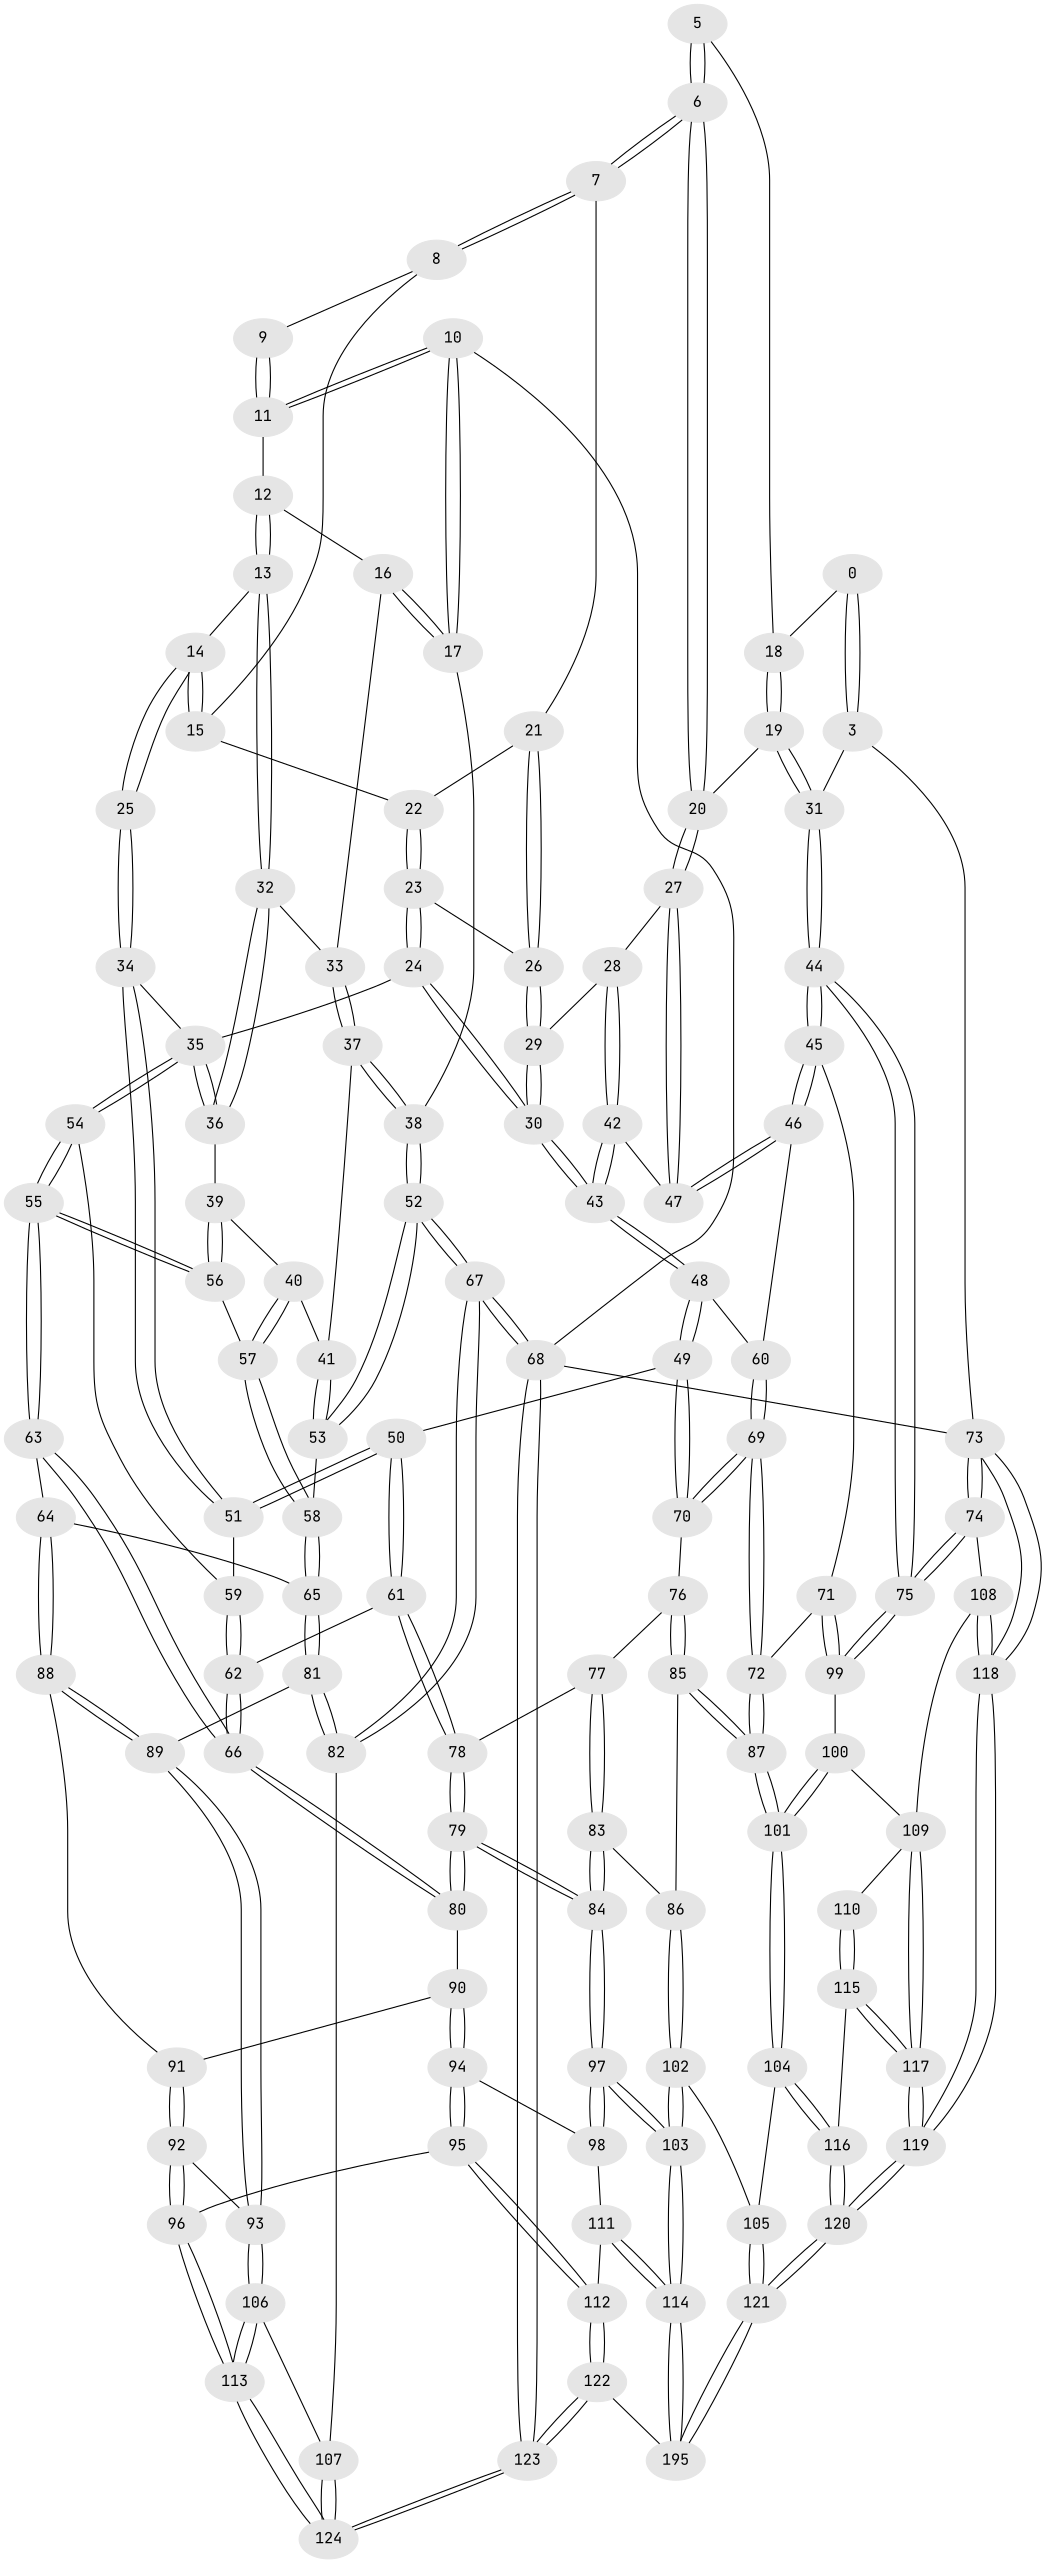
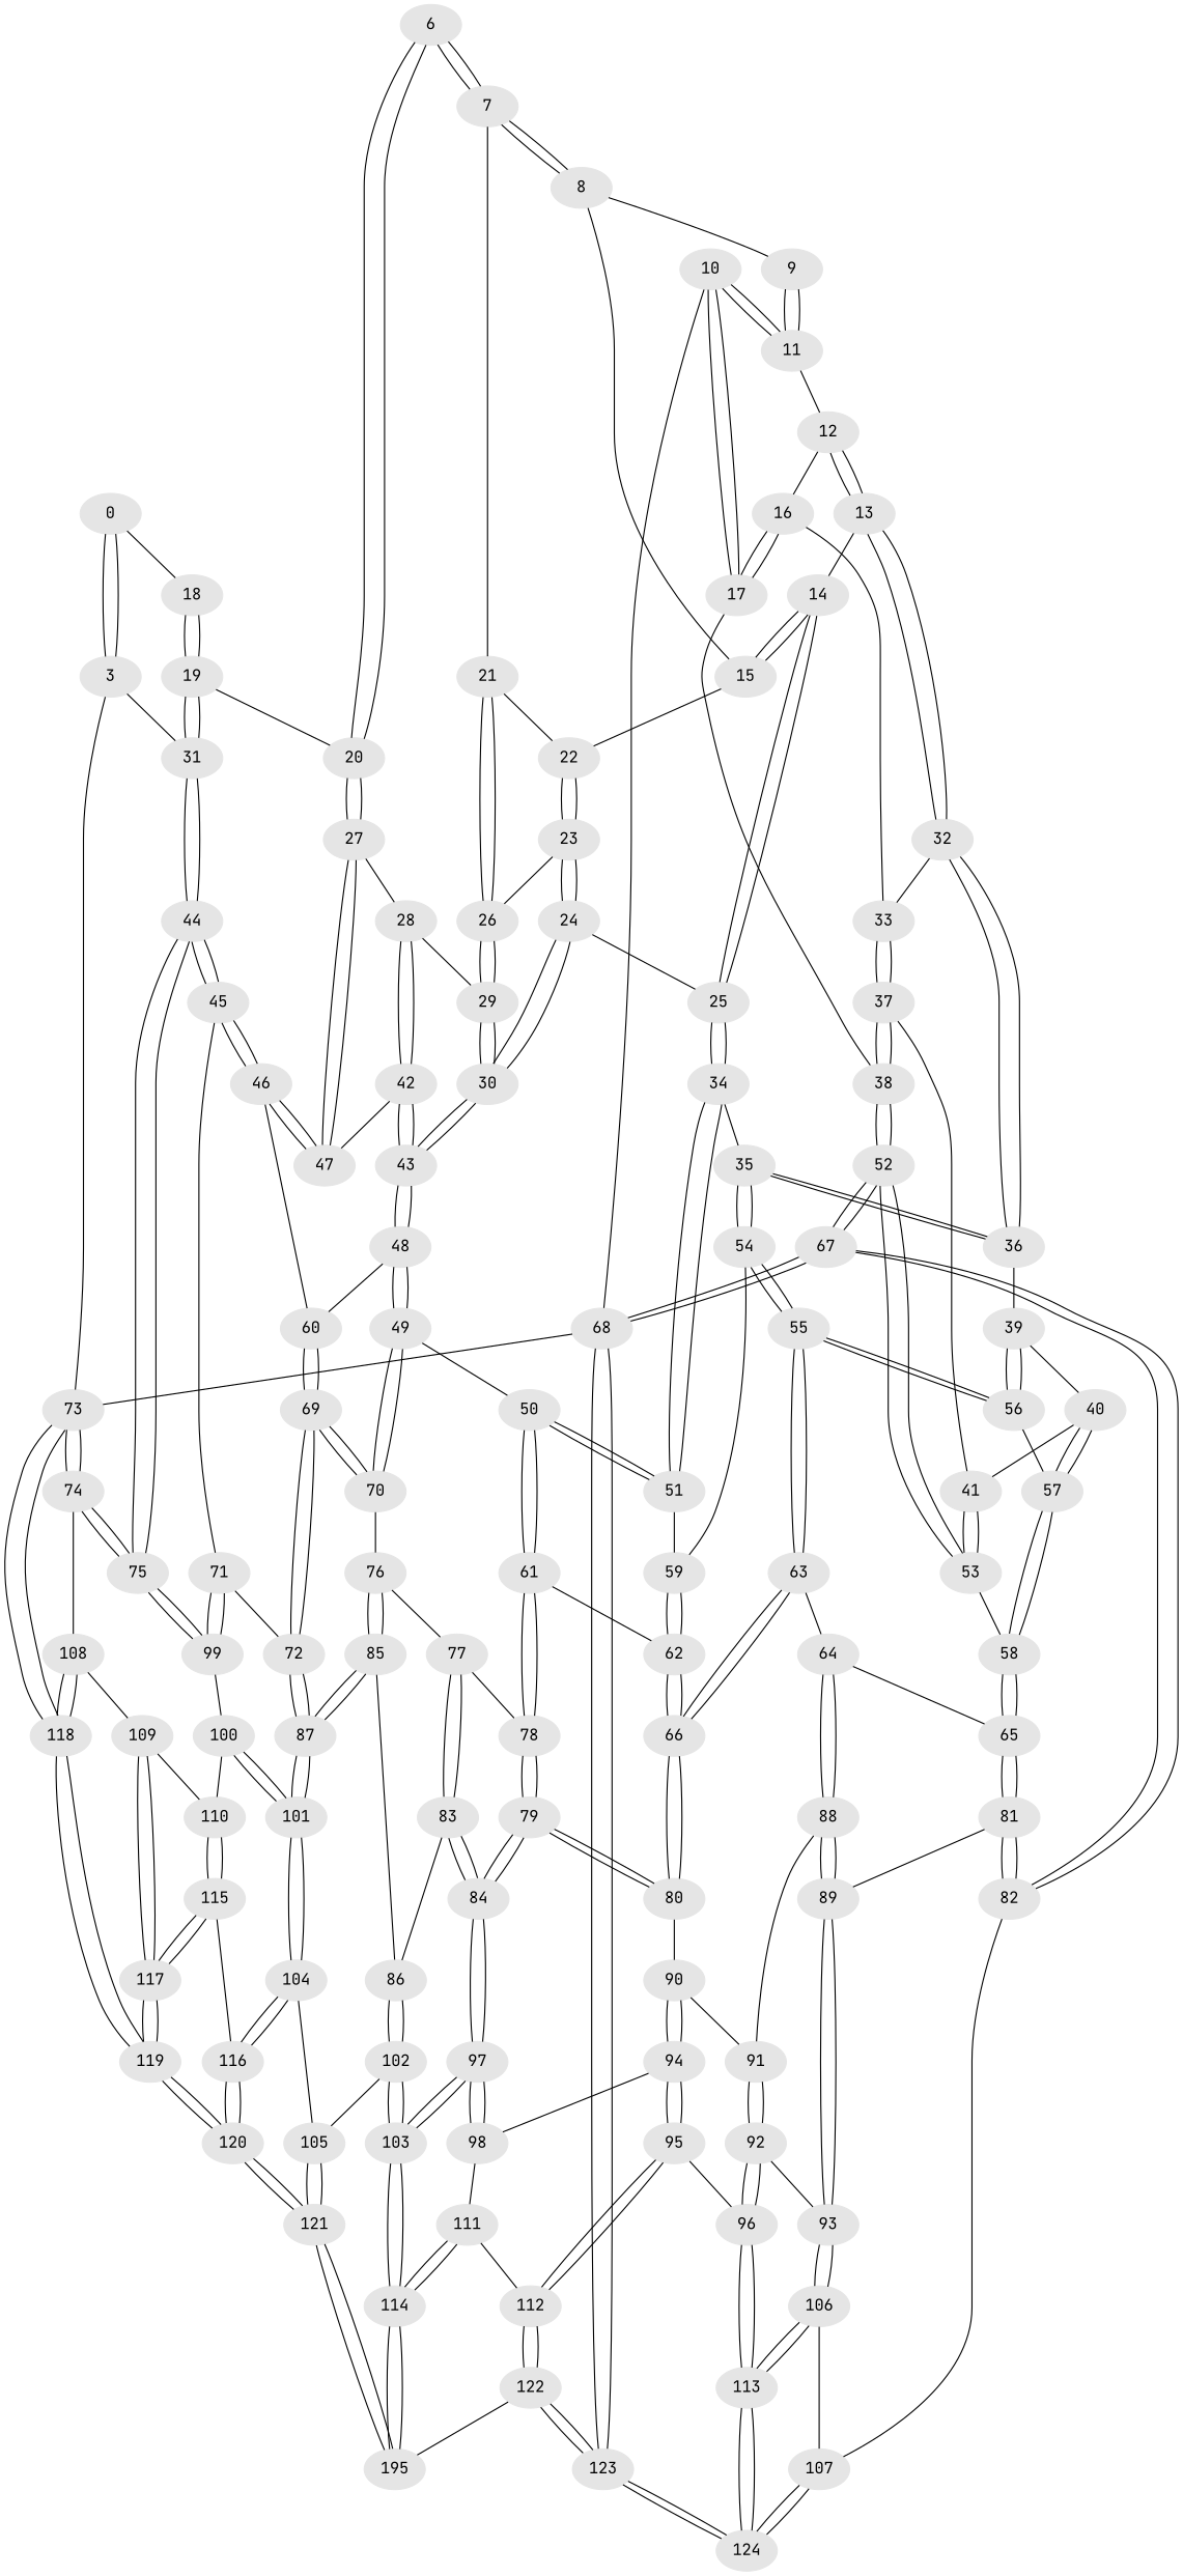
  graph {
    fontname="JetBrains Mono"
    node [color=gray90 fontname="JetBrains Mono" style=filled]
    edge [fontname="JetBrains Mono"]
    n1 [label=0]
    3
    18
-   5
    6
    31
    73
    19
    44
    74
    118
    9
    11
    10
    17
    68
    7
    20
    8
    21
    27
    15
    22
    26
    12
    38
    123
    13
    16
    14
    32
    33
    25
    36
    34
    23
    37
    52
    28
    47
    29
    24
    30
    43
    35
    51
    42
    48
    45
    75
    39
    41
    54
    59
    55
    40
    56
    53
    67
    57
    58
    60
    49
    46
    71
    99
    72
    69
    50
    70
    61
    76
    62
    78
    82
    65
    63
    66
    64
    81
    79
    80
    88
    89
    91
    90
    107
    124
    87
    77
    85
    100
    101
    108
    119
    109
    83
    86
    84
    97
    94
    93
    102
    98
    103
    105
    104
    92
    106
    95
    96
    113
    112
    111
    122
    114
    110
    115
    116
    121
    n121 [label=195]
    120
    117
    n1 -- 3
    n1 -- 3
    n1 -- 18
    3 -- 31
    3 -- 73
    18 -- 19
    18 -- 19
-   5 -- 18
-   5 -- 6
-   5 -- 6
    6 -- 7
    6 -- 7
    6 -- 20
    6 -- 20
    31 -- 44
    31 -- 44
    73 -- 74
    73 -- 74
    73 -- 118
    73 -- 118
    19 -- 31
    19 -- 31
    19 -- 20
    44 -- 45
    44 -- 45
    44 -- 75
    44 -- 75
    74 -- 75
    74 -- 75
    74 -- 108
    118 -- 119
    118 -- 119
    9 -- 11
    9 -- 11
    11 -- 12
    10 -- 11
    10 -- 11
    10 -- 17
    10 -- 17
    10 -- 68
    17 -- 38
    68 -- 73
    68 -- 123
    68 -- 123
    7 -- 8
    7 -- 8
    7 -- 21
    20 -- 27
    20 -- 27
    8 -- 9
    8 -- 15
    21 -- 22
    21 -- 26
    21 -- 26
    27 -- 28
    27 -- 47
    27 -- 47
    15 -- 22
    22 -- 23
    22 -- 23
    26 -- 29
    26 -- 29
    12 -- 13
    12 -- 13
    12 -- 16
    38 -- 52
    38 -- 52
    123 -- 124
    123 -- 124
    13 -- 14
    13 -- 32
    13 -- 32
    16 -- 17
    16 -- 17
    16 -- 33
    14 -- 15
    14 -- 15
    14 -- 25
    14 -- 25
    32 -- 33
    32 -- 36
    32 -- 36
    33 -- 37
    33 -- 37
    25 -- 34
    25 -- 34
    36 -- 39
    34 -- 35
    34 -- 51
    34 -- 51
    23 -- 26
    23 -- 24
    23 -- 24
    37 -- 38
    37 -- 38
    37 -- 41
    52 -- 53
    52 -- 53
    52 -- 67
    52 -- 67
    28 -- 29
    28 -- 42
    28 -- 42
    29 -- 30
    29 -- 30
-   24 -- 35
+   24 -- 25
    24 -- 30
    24 -- 30
    30 -- 43
    30 -- 43
    43 -- 48
    43 -- 48
    35 -- 36
    35 -- 36
    35 -- 54
    35 -- 54
    51 -- 59
    42 -- 47
    42 -- 43
    42 -- 43
    48 -- 60
    48 -- 49
    48 -- 49
    45 -- 46
    45 -- 46
    45 -- 71
    75 -- 99
    75 -- 99
    39 -- 40
    39 -- 56
    39 -- 56
    41 -- 53
    41 -- 53
    54 -- 59
    54 -- 55
    54 -- 55
    59 -- 62
    59 -- 62
    55 -- 56
    55 -- 56
    55 -- 63
    55 -- 63
    40 -- 41
    40 -- 57
    40 -- 57
    56 -- 57
    53 -- 58
    67 -- 68
    67 -- 68
    67 -- 82
    67 -- 82
    57 -- 58
    57 -- 58
    58 -- 65
    58 -- 65
    60 -- 69
    60 -- 69
    49 -- 50
    49 -- 70
    49 -- 70
    46 -- 47
    46 -- 47
    46 -- 60
    71 -- 99
    71 -- 99
    71 -- 72
    99 -- 100
    72 -- 87
    72 -- 87
    69 -- 72
    69 -- 72
    69 -- 70
    69 -- 70
    50 -- 51
    50 -- 51
    50 -- 61
    50 -- 61
    70 -- 76
    61 -- 62
    61 -- 78
    61 -- 78
    76 -- 77
    76 -- 85
    76 -- 85
    62 -- 66
    62 -- 66
    78 -- 79
    78 -- 79
    82 -- 107
    65 -- 81
    65 -- 81
    63 -- 66
    63 -- 66
    63 -- 64
    66 -- 80
    66 -- 80
    64 -- 65
    64 -- 88
    64 -- 88
    81 -- 82
    81 -- 82
    81 -- 89
    79 -- 80
    79 -- 80
    79 -- 84
    79 -- 84
    80 -- 90
    88 -- 89
    88 -- 89
    88 -- 91
    89 -- 93
    89 -- 93
    91 -- 92
    91 -- 92
    90 -- 91
    90 -- 94
    90 -- 94
    107 -- 124
    107 -- 124
    87 -- 101
    87 -- 101
    77 -- 78
    77 -- 83
    77 -- 83
    85 -- 87
    85 -- 87
    85 -- 86
    100 -- 101
    100 -- 101
-   100 -- 109
+   100 -- 110
    101 -- 104
    101 -- 104
    108 -- 118
    108 -- 118
    108 -- 109
    119 -- 120
    119 -- 120
    109 -- 110
    109 -- 117
    109 -- 117
    83 -- 86
    83 -- 84
    83 -- 84
    86 -- 102
    86 -- 102
    84 -- 97
    84 -- 97
    97 -- 98
    97 -- 98
    97 -- 103
    97 -- 103
    94 -- 98
    94 -- 95
    94 -- 95
    93 -- 106
    93 -- 106
    102 -- 103
    102 -- 103
    102 -- 105
    98 -- 111
    103 -- 114
    103 -- 114
    105 -- 121
    105 -- 121
    104 -- 105
    104 -- 116
    104 -- 116
    92 -- 93
    92 -- 96
    92 -- 96
    106 -- 107
    106 -- 113
    106 -- 113
    95 -- 96
    95 -- 112
    95 -- 112
    96 -- 113
    96 -- 113
    113 -- 124
    113 -- 124
    112 -- 122
    112 -- 122
    111 -- 112
    111 -- 114
    111 -- 114
    122 -- 123
    122 -- 123
    122 -- n121
    114 -- n121
    114 -- n121
    110 -- 115
    110 -- 115
    115 -- 116
    115 -- 117
    115 -- 117
    116 -- 120
    116 -- 120
    121 -- n121
    121 -- n121
    120 -- 121
    120 -- 121
    117 -- 119
    117 -- 119
  }
